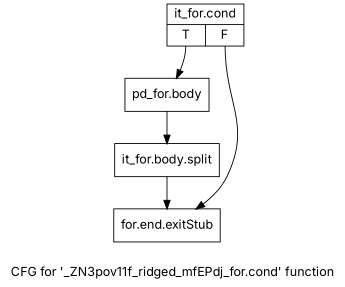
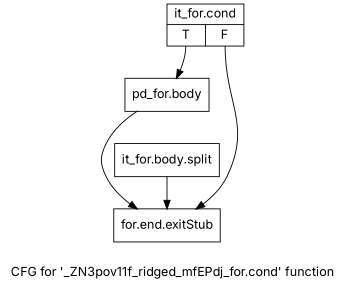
  digraph {
    fontname=Inter
    label="CFG for '_ZN3pov11f_ridged_mfEPdj_for.cond' function"
    node [fontname=Inter shape=record]
    edge [fontname=Inter]
    n1 [label="{it_for.cond|{<s0>T|<s1>F}}"]
    n2 [label="{for.end.exitStub}"]
    n3 [label="{pd_for.body}"]
    n4 [label="{it_for.body.split}"]
    n1 -> n2 [tailport=s1]
    n1 -> n3 [tailport=s0]
-   n3 -> n4
+   n3 -> n2
    n4 -> n2
  }
